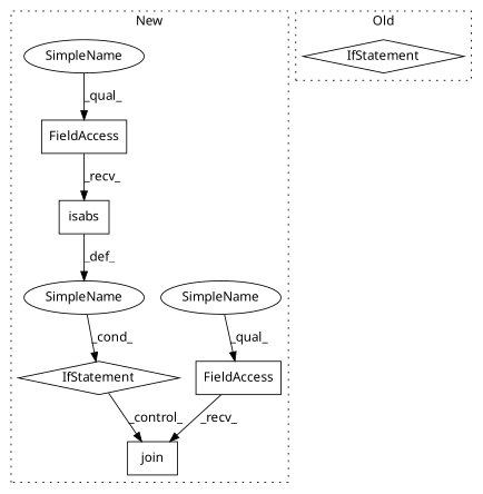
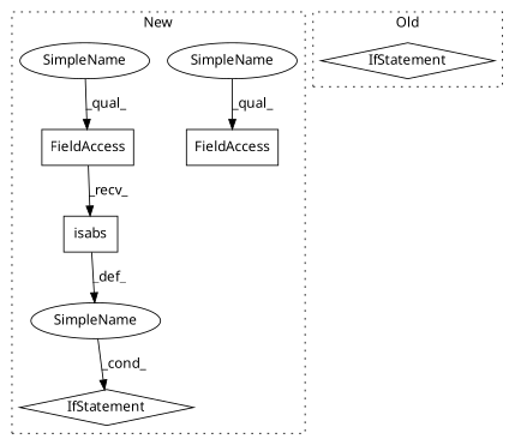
  digraph {
    fontname="Noto Sans"
    node [a=42 l=7 s=10521 shape=box fontname="Noto Sans"]
    edge [fontname="Noto Sans"]
    n1 [a=32 l="6,1" label=isabs s="10529,10545"]
    n2 [a=22 label=FieldAccess]
    n3 [a=22 label=FieldAccess s=10583]
    n4 [a=25 l="4,2" label=IfStatement s="10516,10546" shape=diamond]
    n5 [label=SimpleName shape=ellipse l="" s=""]
-   n6 [a=32 l="5,1" label=join s="10591,10618"]
    n7 [l=2 label=SimpleName s=10583 shape=ellipse]
    n8 [l=2 label=SimpleName shape=ellipse]
    n9 [a=25 l="4,2" label=IfStatement s="10473,10522" shape=diamond]
    subgraph cluster_1 {
      label=New
      style=dotted
      n1
      n2
      n3
      n4
      n5
-     n6
      n7
      n8
    }
    subgraph cluster_2 {
      label=Old
      style=dotted
      n9
    }
    n1 -> n5 [label=_def_]
    n2 -> n1 [label=_recv_]
-   n3 -> n6 [label=_recv_]
-   n4 -> n6 [label=_control_]
    n5 -> n4 [label=_cond_]
    n7 -> n3 [label=_qual_]
    n8 -> n2 [label=_qual_]
  }
